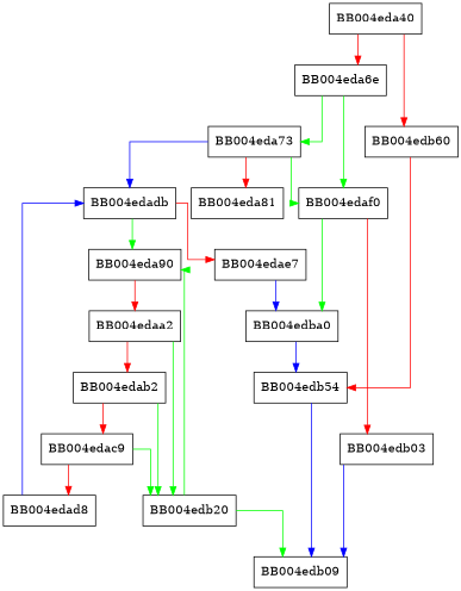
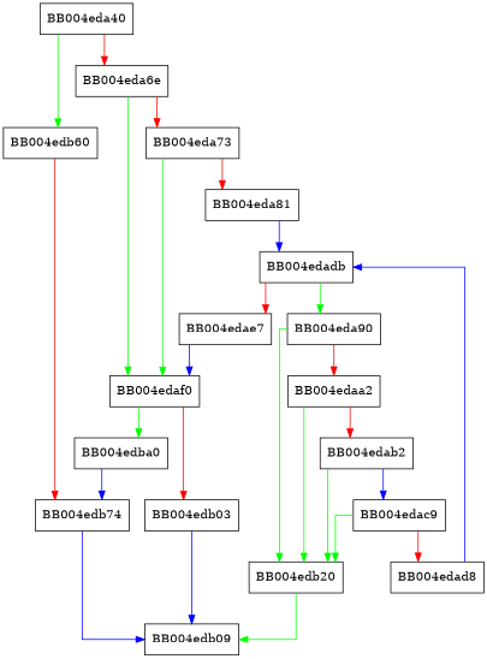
  digraph {
    splines=ortho
    node [shape=box]
    edge [color=green]
    BB004eda40
    BB004edb60
    BB004eda6e
-   BB004edb74 [label=BB004edb54]
+   BB004edb74
    BB004edaf0
    BB004eda73
    BB004edb09
    BB004edba0
    BB004edb03
    BB004eda81
    BB004edadb
    BB004eda90
    BB004edae7
    BB004edb20
    BB004edaa2
    BB004edab2
    BB004edac9
    BB004edad8
-   BB004eda40 -> BB004edb60 [color=red]
+   BB004eda40 -> BB004edb60
    BB004eda40 -> BB004eda6e [color=red]
    BB004edb60 -> BB004edb74 [color=red]
    BB004eda6e -> BB004edaf0
-   BB004eda6e -> BB004eda73
+   BB004eda6e -> BB004eda73 [color=red]
    BB004edb74 -> BB004edb09 [color=blue]
    BB004edaf0 -> BB004edba0
    BB004edaf0 -> BB004edb03 [color=red]
    BB004eda73 -> BB004edaf0
    BB004eda73 -> BB004eda81 [color=red]
    BB004edba0 -> BB004edb74 [color=blue]
    BB004edb03 -> BB004edb09 [color=blue]
-   BB004eda73 -> BB004edadb [color=blue]
+   BB004eda81 -> BB004edadb [color=blue]
    BB004edadb -> BB004eda90
    BB004edadb -> BB004edae7 [color=red]
-   BB004edb20 -> BB004eda90
+   BB004eda90 -> BB004edb20
    BB004eda90 -> BB004edaa2 [color=red]
-   BB004edae7 -> BB004edba0 [color=blue]
+   BB004edae7 -> BB004edaf0 [color=blue]
    BB004edb20 -> BB004edb09
    BB004edaa2 -> BB004edb20
    BB004edaa2 -> BB004edab2 [color=red]
    BB004edab2 -> BB004edb20
-   BB004edab2 -> BB004edac9 [color=red]
+   BB004edab2 -> BB004edac9 [color=blue]
    BB004edac9 -> BB004edb20
    BB004edac9 -> BB004edad8 [color=red]
    BB004edad8 -> BB004edadb [color=blue]
  }
